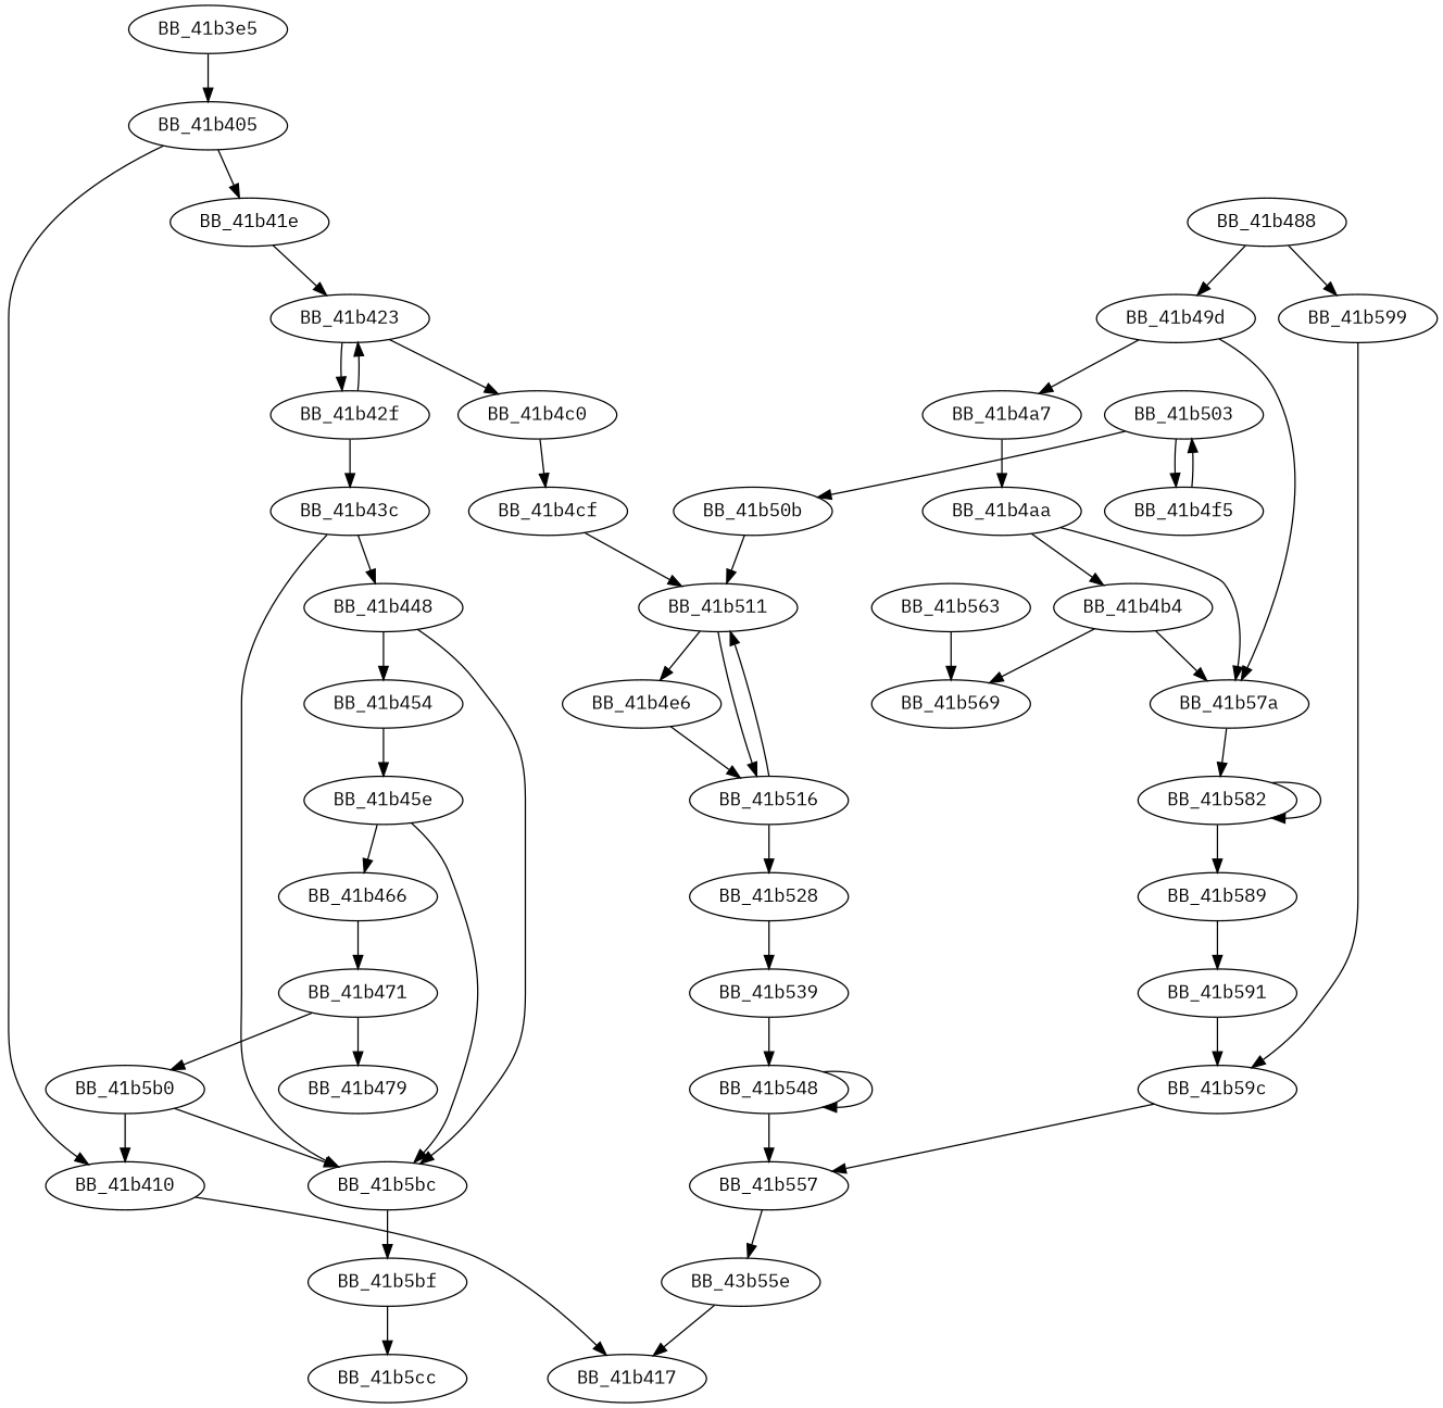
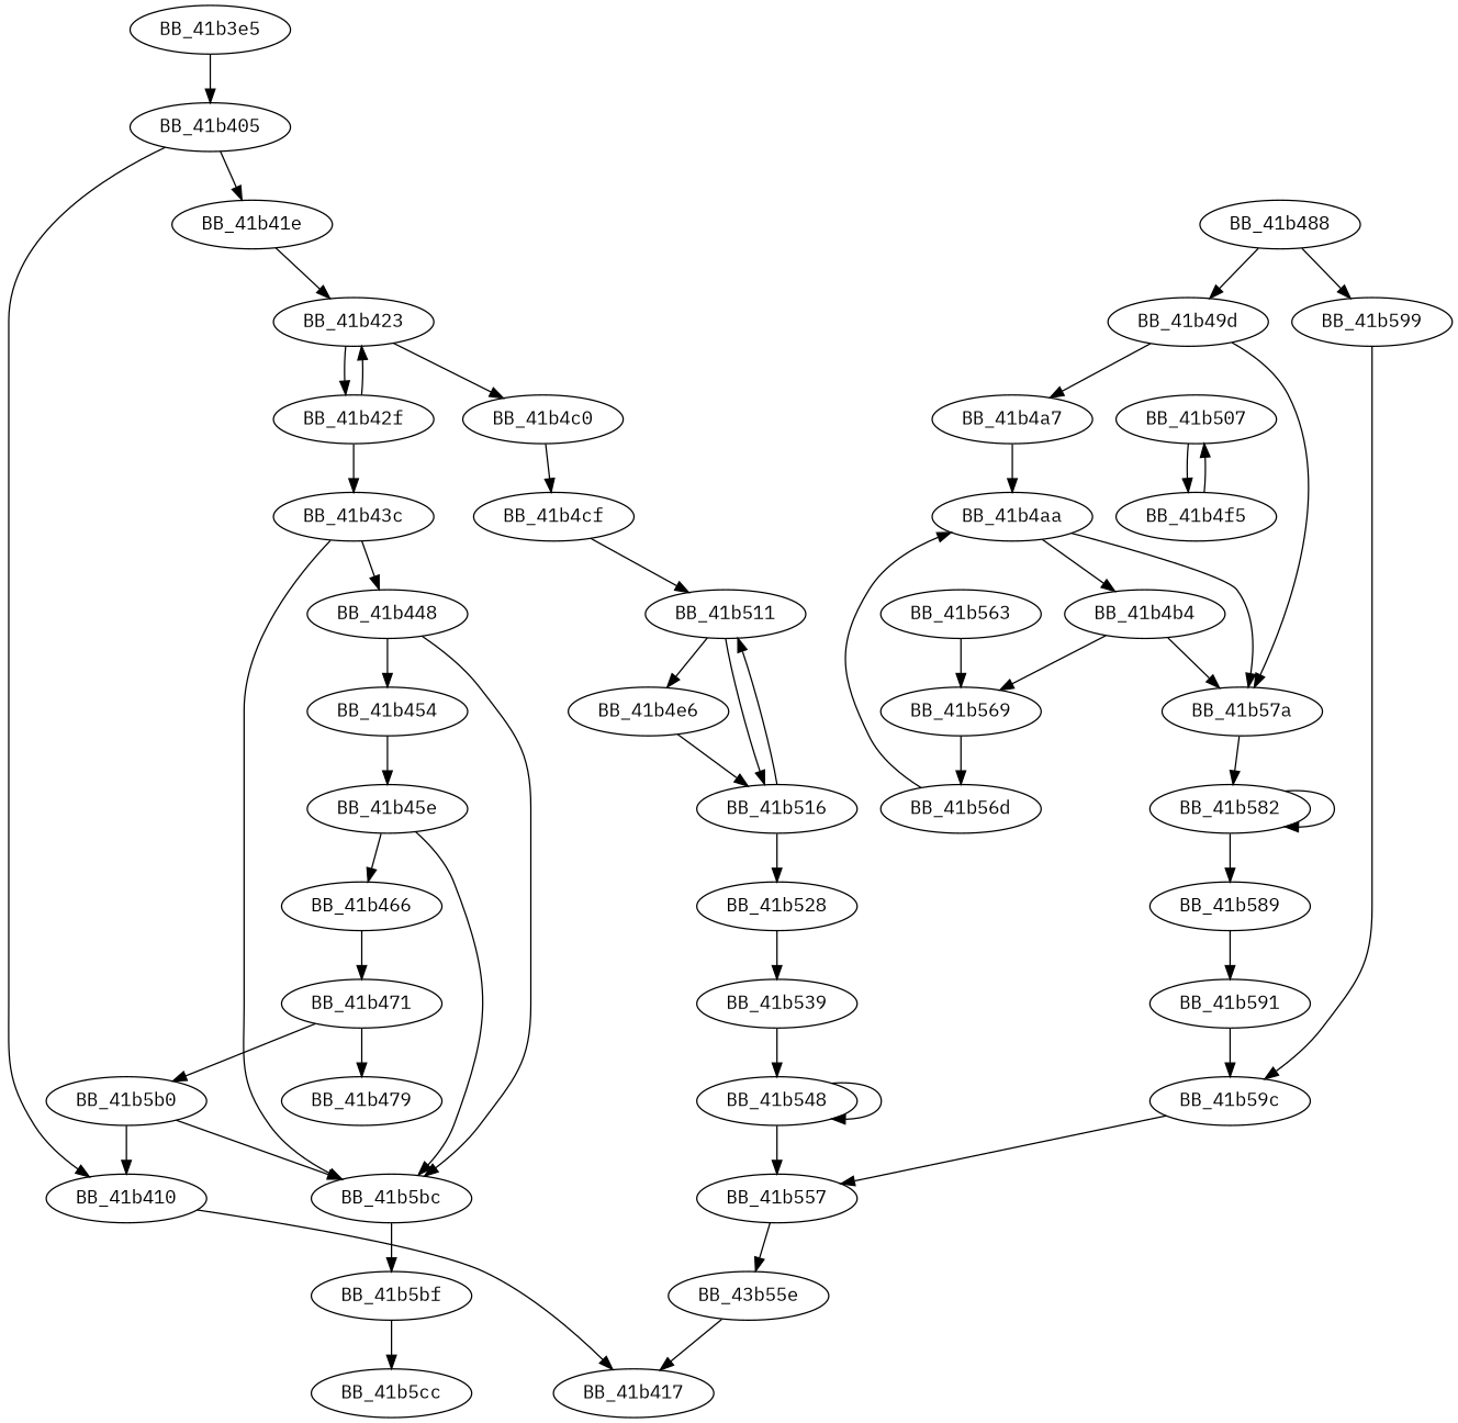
  digraph {
    fontname="IBM Plex Mono"
    node [fontname="IBM Plex Mono"]
    edge [fontname="IBM Plex Mono"]
    BB_41b3e5
    BB_41b405
    BB_41b410
    BB_41b41e
    BB_41b417
    BB_41b423
    BB_41b42f
    BB_41b4c0
    BB_41b5bf
    BB_41b5cc
    BB_41b43c
    BB_41b4cf
    BB_41b448
    BB_41b5bc
    BB_41b511
    BB_41b454
    BB_41b45e
    BB_41b466
    BB_41b471
    BB_41b479
    BB_41b5b0
    BB_41b488
    BB_41b49d
    BB_41b599
    BB_41b4a7
    BB_41b57a
    BB_41b59c
    BB_41b4aa
    BB_41b582
    BB_41b557
    BB_41b4b4
    BB_41b589
    BB_41b569
+   BB_41b56d
    BB_41b563
    BB_41b4e6
    BB_41b516
    BB_41b528
-   BB_41b507 [label=BB_41b503]
+   BB_41b507
    BB_41b4f5
-   BB_41b50b
    BB_41b539
    BB_41b548
    n44 [label=BB_43b55e]
    BB_41b591
    BB_41b3e5 -> BB_41b405
    BB_41b405 -> BB_41b410
    BB_41b405 -> BB_41b41e
    BB_41b410 -> BB_41b417
    BB_41b41e -> BB_41b423
    BB_41b423 -> BB_41b42f
    BB_41b423 -> BB_41b4c0
    BB_41b42f -> BB_41b423
    BB_41b42f -> BB_41b43c
    BB_41b4c0 -> BB_41b4cf
    BB_41b5bf -> BB_41b5cc
    BB_41b43c -> BB_41b448
    BB_41b43c -> BB_41b5bc
    BB_41b4cf -> BB_41b511
    BB_41b448 -> BB_41b5bc
    BB_41b448 -> BB_41b454
    BB_41b5bc -> BB_41b5bf
    BB_41b511 -> BB_41b4e6
    BB_41b511 -> BB_41b516
    BB_41b454 -> BB_41b45e
    BB_41b45e -> BB_41b5bc
    BB_41b45e -> BB_41b466
    BB_41b466 -> BB_41b471
    BB_41b471 -> BB_41b479
    BB_41b471 -> BB_41b5b0
    BB_41b5b0 -> BB_41b410
    BB_41b5b0 -> BB_41b5bc
    BB_41b488 -> BB_41b49d
    BB_41b488 -> BB_41b599
    BB_41b49d -> BB_41b4a7
    BB_41b49d -> BB_41b57a
    BB_41b599 -> BB_41b59c
    BB_41b4a7 -> BB_41b4aa
    BB_41b57a -> BB_41b582
    BB_41b59c -> BB_41b557
    BB_41b4aa -> BB_41b57a
    BB_41b4aa -> BB_41b4b4
    BB_41b582 -> BB_41b582
    BB_41b582 -> BB_41b589
    BB_41b557 -> n44
    BB_41b4b4 -> BB_41b57a
    BB_41b4b4 -> BB_41b569
    BB_41b589 -> BB_41b591
+   BB_41b569 -> BB_41b56d
+   BB_41b56d -> BB_41b4aa
    BB_41b563 -> BB_41b569
    BB_41b4e6 -> BB_41b516
    BB_41b516 -> BB_41b511
    BB_41b516 -> BB_41b528
    BB_41b528 -> BB_41b539
    BB_41b507 -> BB_41b4f5
-   BB_41b507 -> BB_41b50b
    BB_41b4f5 -> BB_41b507
-   BB_41b50b -> BB_41b511
    BB_41b539 -> BB_41b548
    BB_41b548 -> BB_41b557
    BB_41b548 -> BB_41b548
    n44 -> BB_41b417
    BB_41b591 -> BB_41b59c
  }
